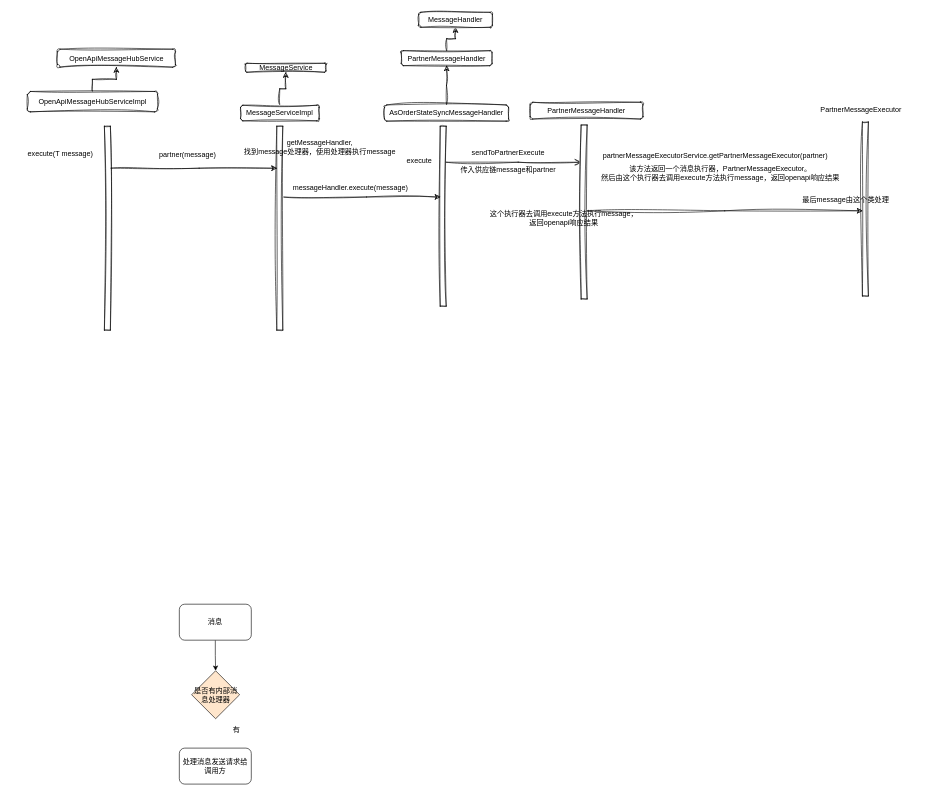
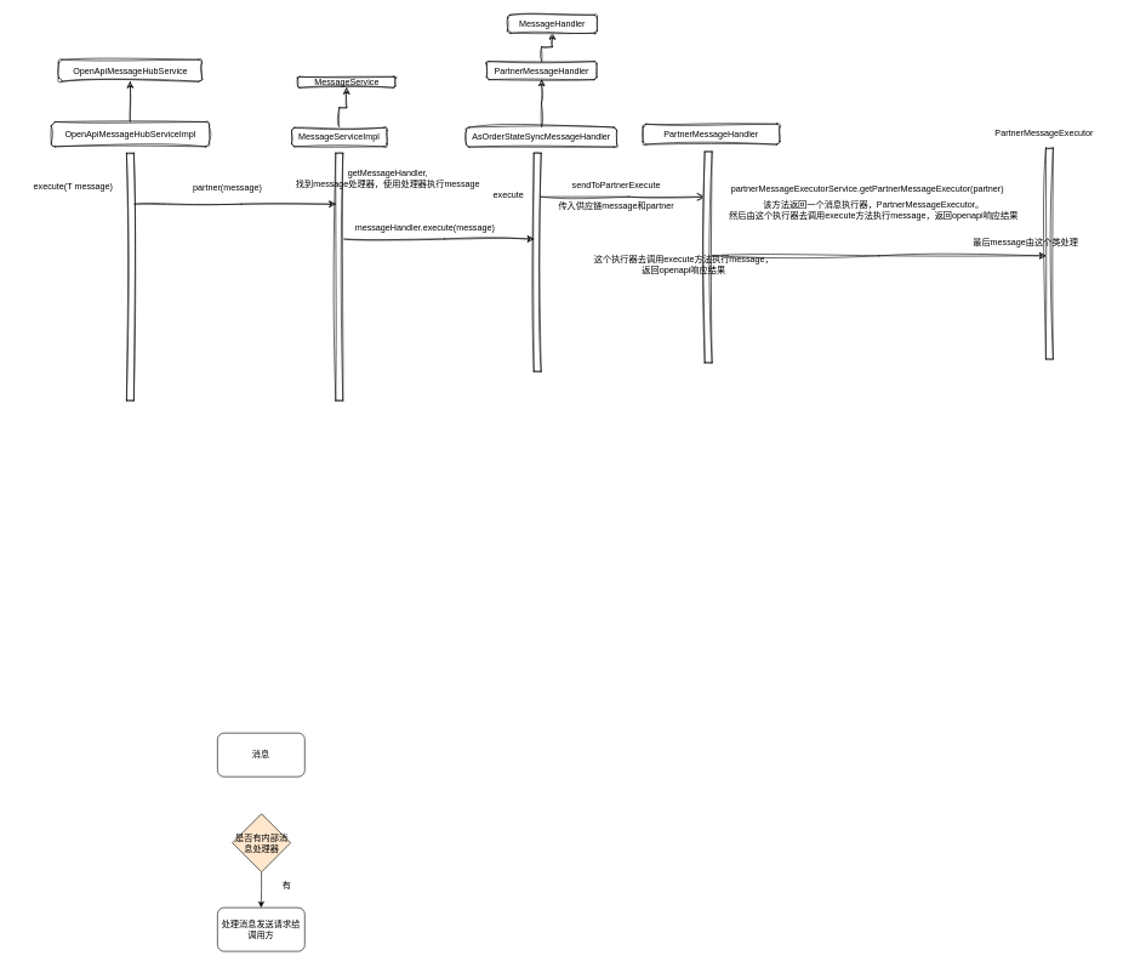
  <mxCell id="0" />
  <mxCell id="1" parent="0" />
  <mxCell id="2" value="" style="html=1;points=[];perimeter=orthogonalPerimeter;outlineConnect=0;targetShapes=umlLifeline;portConstraint=eastwest;newEdgeStyle={&quot;edgeStyle&quot;:&quot;elbowEdgeStyle&quot;,&quot;elbow&quot;:&quot;vertical&quot;,&quot;curved&quot;:0,&quot;rounded&quot;:0};labelBackgroundColor=none;sketch=1;curveFitting=1;jiggle=2;" parent="1" vertex="1"><mxGeometry x="733" y="210" width="10" height="300" as="geometry" /></mxCell>
  <mxCell id="3" value="" style="verticalAlign=bottom;endArrow=open;endSize=8;edgeStyle=elbowEdgeStyle;elbow=vertical;curved=0;rounded=0;labelBorderColor=none;labelBackgroundColor=none;sketch=1;curveFitting=1;jiggle=2;" parent="1" source="2" target="5" edge="1"><mxGeometry x="-0.174" y="20" relative="1" as="geometry"><mxPoint x="883" y="285" as="targetPoint" /><Array as="points"><mxPoint x="863" y="270" /></Array><mxPoint as="offset" /></mxGeometry></mxCell>
  <mxCell id="4" style="edgeStyle=elbowEdgeStyle;rounded=0;orthogonalLoop=1;jettySize=auto;html=1;elbow=vertical;curved=0;labelBackgroundColor=none;sketch=1;curveFitting=1;jiggle=2;" parent="1" source="5" target="11" edge="1"><mxGeometry relative="1" as="geometry" /></mxCell>
  <mxCell id="5" value="" style="html=1;points=[];perimeter=orthogonalPerimeter;outlineConnect=0;targetShapes=umlLifeline;portConstraint=eastwest;newEdgeStyle={&quot;edgeStyle&quot;:&quot;elbowEdgeStyle&quot;,&quot;elbow&quot;:&quot;vertical&quot;,&quot;curved&quot;:0,&quot;rounded&quot;:0};labelBackgroundColor=none;sketch=1;curveFitting=1;jiggle=2;" parent="1" vertex="1"><mxGeometry x="968" y="208" width="10" height="290" as="geometry" /></mxCell>
  <mxCell id="6" value="传入供应链message和partner" style="text;html=1;align=center;verticalAlign=middle;resizable=0;points=[];autosize=1;strokeColor=none;fillColor=none;labelBackgroundColor=none;sketch=1;curveFitting=1;jiggle=2;" parent="1" vertex="1"><mxGeometry x="757" y="270" width="177" height="26" as="geometry" /></mxCell>
  <mxCell id="7" value="partnerMessageExecutorService.getPartnerMessageExecutor(partner)" style="text;align=center;verticalAlign=middle;resizable=0;points=[];autosize=1;strokeColor=none;fillColor=none;labelBackgroundColor=none;sketch=1;curveFitting=1;jiggle=2;" parent="1" vertex="1"><mxGeometry x="957" y="229" width="470" height="60" as="geometry" /></mxCell>
  <mxCell id="8" value="该方法返回一个消息执行器，PartnerMessageExecutor。&lt;br&gt;然后由这个执行器去调用execute方法执行message，返回openapi响应结果" style="text;html=1;align=center;verticalAlign=middle;resizable=0;points=[];autosize=1;strokeColor=none;fillColor=none;labelBackgroundColor=none;sketch=1;curveFitting=1;jiggle=2;" parent="1" vertex="1"><mxGeometry x="990" y="268" width="420" height="40" as="geometry" /></mxCell>
  <mxCell id="9" value="execute" style="text;html=1;align=center;verticalAlign=middle;resizable=0;points=[];autosize=1;strokeColor=none;fillColor=none;labelBackgroundColor=none;sketch=1;curveFitting=1;jiggle=2;" parent="1" vertex="1"><mxGeometry x="668" y="255" width="60" height="26" as="geometry" /></mxCell>
  <mxCell id="10" value="sendToPartnerExecute" style="text;html=1;align=center;verticalAlign=middle;resizable=0;points=[];autosize=1;strokeColor=none;fillColor=none;labelBackgroundColor=none;sketch=1;curveFitting=1;jiggle=2;" parent="1" vertex="1"><mxGeometry x="776" y="242" width="139" height="26" as="geometry" /></mxCell>
  <mxCell id="11" value="" style="html=1;points=[];perimeter=orthogonalPerimeter;outlineConnect=0;targetShapes=umlLifeline;portConstraint=eastwest;newEdgeStyle={&quot;edgeStyle&quot;:&quot;elbowEdgeStyle&quot;,&quot;elbow&quot;:&quot;vertical&quot;,&quot;curved&quot;:0,&quot;rounded&quot;:0};labelBackgroundColor=none;sketch=1;curveFitting=1;jiggle=2;" parent="1" vertex="1"><mxGeometry x="1437" y="203" width="10" height="290" as="geometry" /></mxCell>
  <mxCell id="12" value="&lt;br&gt;这个执行器去调用execute方法执行message，&lt;br&gt;返回openapi响应结果" style="text;html=1;align=center;verticalAlign=middle;resizable=0;points=[];autosize=1;strokeColor=none;fillColor=none;labelBackgroundColor=none;sketch=1;curveFitting=1;jiggle=2;" parent="1" vertex="1"><mxGeometry x="806" y="328" width="265" height="55" as="geometry" /></mxCell>
  <mxCell id="13" value="PartnerMessageExecutor" style="text;align=center;verticalAlign=middle;resizable=0;points=[];autosize=1;strokeColor=none;fillColor=none;labelBackgroundColor=none;sketch=1;curveFitting=1;jiggle=2;" parent="1" vertex="1"><mxGeometry x="1349" y="153" width="172" height="57" as="geometry" /></mxCell>
  <mxCell id="14" value="最后message由这个类处理" style="text;html=1;align=center;verticalAlign=middle;resizable=0;points=[];autosize=1;strokeColor=none;fillColor=none;labelBackgroundColor=none;sketch=1;curveFitting=1;jiggle=2;" parent="1" vertex="1"><mxGeometry x="1327" y="320" width="163" height="26" as="geometry" /></mxCell>
  <mxCell id="15" style="edgeStyle=orthogonalEdgeStyle;rounded=0;orthogonalLoop=1;jettySize=auto;html=1;entryX=0.5;entryY=1;entryDx=0;entryDy=0;labelBackgroundColor=none;sketch=1;curveFitting=1;jiggle=2;" parent="1" source="16" target="20" edge="1"><mxGeometry relative="1" as="geometry" /></mxCell>
  <mxCell id="16" value="PartnerMessageHandler" style="rounded=1;whiteSpace=wrap;labelBackgroundColor=none;sketch=1;curveFitting=1;jiggle=2;" parent="1" vertex="1"><mxGeometry x="668" y="84" width="151.5" height="25" as="geometry" /></mxCell>
  <mxCell id="17" style="edgeStyle=orthogonalEdgeStyle;rounded=0;orthogonalLoop=1;jettySize=auto;html=1;entryX=0.5;entryY=1;entryDx=0;entryDy=0;labelBackgroundColor=none;sketch=1;curveFitting=1;jiggle=2;" parent="1" source="18" target="16" edge="1"><mxGeometry relative="1" as="geometry" /></mxCell>
  <mxCell id="18" value="AsOrderStateSyncMessageHandler" style="rounded=1;whiteSpace=wrap;html=1;labelBackgroundColor=none;sketch=1;curveFitting=1;jiggle=2;" parent="1" vertex="1"><mxGeometry x="640" y="174.5" width="207" height="27" as="geometry" /></mxCell>
  <mxCell id="19" value="PartnerMessageHandler" style="rounded=1;whiteSpace=wrap;html=1;labelBackgroundColor=none;sketch=1;curveFitting=1;jiggle=2;" parent="1" vertex="1"><mxGeometry x="883" y="170" width="188" height="28" as="geometry" /></mxCell>
  <mxCell id="20" value="MessageHandler" style="rounded=1;whiteSpace=wrap;html=1;labelBackgroundColor=none;sketch=1;curveFitting=1;jiggle=2;" parent="1" vertex="1"><mxGeometry x="697" y="20" width="123" height="25" as="geometry" /></mxCell>
  <mxCell id="21" style="edgeStyle=elbowEdgeStyle;rounded=0;orthogonalLoop=1;jettySize=auto;html=1;elbow=vertical;curved=0;labelBackgroundColor=none;sketch=1;curveFitting=1;jiggle=2;" parent="1" source="22" target="2" edge="1"><mxGeometry relative="1" as="geometry"><Array as="points"><mxPoint x="610" y="328" /></Array></mxGeometry></mxCell>
  <mxCell id="22" value="" style="html=1;points=[];perimeter=orthogonalPerimeter;outlineConnect=0;targetShapes=umlLifeline;portConstraint=eastwest;newEdgeStyle={&quot;edgeStyle&quot;:&quot;elbowEdgeStyle&quot;,&quot;elbow&quot;:&quot;vertical&quot;,&quot;curved&quot;:0,&quot;rounded&quot;:0};labelBackgroundColor=none;sketch=1;curveFitting=1;jiggle=2;" parent="1" vertex="1"><mxGeometry x="460.5" y="210" width="10" height="340" as="geometry" /></mxCell>
  <mxCell id="23" style="edgeStyle=orthogonalEdgeStyle;rounded=0;orthogonalLoop=1;jettySize=auto;html=1;entryX=0.5;entryY=1;entryDx=0;entryDy=0;labelBackgroundColor=none;sketch=1;curveFitting=1;jiggle=2;" parent="1" source="24" target="25" edge="1"><mxGeometry relative="1" as="geometry" /></mxCell>
  <mxCell id="24" value="MessageServiceImpl" style="rounded=1;whiteSpace=wrap;html=1;labelBackgroundColor=none;sketch=1;curveFitting=1;jiggle=2;" parent="1" vertex="1"><mxGeometry x="400" y="175" width="131" height="26" as="geometry" /></mxCell>
  <mxCell id="25" value="MessageService" style="rounded=1;whiteSpace=wrap;labelBackgroundColor=none;sketch=1;curveFitting=1;jiggle=2;" parent="1" vertex="1"><mxGeometry x="408.5" y="105" width="134" height="15" as="geometry" /></mxCell>
  <mxCell id="26" style="edgeStyle=orthogonalEdgeStyle;rounded=0;orthogonalLoop=1;jettySize=auto;html=1;labelBackgroundColor=none;sketch=1;curveFitting=1;jiggle=2;" parent="1" source="27" target="30" edge="1"><mxGeometry relative="1" as="geometry" /></mxCell>
- <mxCell id="27" value="OpenApiMessageHubServiceImpl" style="rounded=1;whiteSpace=wrap;labelBackgroundColor=none;sketch=1;curveFitting=1;jiggle=2;" parent="1" vertex="1"><mxGeometry x="44.5" y="152" width="217" height="34" as="geometry" /></mxCell>
+ <mxCell id="27" value="OpenApiMessageHubServiceImpl" style="rounded=1;whiteSpace=wrap;labelBackgroundColor=none;sketch=1;curveFitting=1;jiggle=2;" parent="1" vertex="1"><mxGeometry x="69.5" y="167" width="217" height="34" as="geometry" /></mxCell>
  <mxCell id="28" style="edgeStyle=elbowEdgeStyle;rounded=0;orthogonalLoop=1;jettySize=auto;html=1;elbow=vertical;curved=0;labelBackgroundColor=none;sketch=1;curveFitting=1;jiggle=2;" parent="1" source="29" target="22" edge="1"><mxGeometry relative="1" as="geometry"><Array as="points"><mxPoint x="331" y="280" /></Array></mxGeometry></mxCell>
  <mxCell id="29" value="" style="html=1;points=[];perimeter=orthogonalPerimeter;outlineConnect=0;targetShapes=umlLifeline;portConstraint=eastwest;newEdgeStyle={&quot;edgeStyle&quot;:&quot;elbowEdgeStyle&quot;,&quot;elbow&quot;:&quot;vertical&quot;,&quot;curved&quot;:0,&quot;rounded&quot;:0};labelBackgroundColor=none;sketch=1;curveFitting=1;jiggle=2;" parent="1" vertex="1"><mxGeometry x="173" y="210" width="10" height="340" as="geometry" /></mxCell>
- <mxCell id="30" value="OpenApiMessageHubService" style="rounded=1;whiteSpace=wrap;labelBackgroundColor=none;sketch=1;curveFitting=1;jiggle=2;" parent="1" vertex="1"><mxGeometry x="94.5" y="81.5" width="197" height="30" as="geometry" /></mxCell>
+ <mxCell id="30" value="OpenApiMessageHubService" style="rounded=1;whiteSpace=wrap;labelBackgroundColor=none;sketch=1;curveFitting=1;jiggle=2;" parent="1" vertex="1"><mxGeometry x="79.5" y="81.5" width="197" height="30" as="geometry" /></mxCell>
  <mxCell id="31" value="execute(T message)" style="text;align=center;verticalAlign=middle;resizable=0;points=[];autosize=1;strokeColor=none;fillColor=none;labelBackgroundColor=none;sketch=1;curveFitting=1;jiggle=2;" parent="1" vertex="1"><mxGeometry x="20" y="242" width="160" height="26" as="geometry" /></mxCell>
  <mxCell id="32" value="getMessageHandler,&#10;找到message处理器，使用处理器执行message" style="text;align=center;verticalAlign=middle;resizable=0;points=[];autosize=1;strokeColor=none;fillColor=none;labelBackgroundColor=none;sketch=1;curveFitting=1;jiggle=2;" parent="1" vertex="1"><mxGeometry x="397" y="224" width="271" height="41" as="geometry" /></mxCell>
  <mxCell id="33" value="partner(message)" style="text;align=center;verticalAlign=middle;resizable=0;points=[];autosize=1;strokeColor=none;fillColor=none;labelBackgroundColor=none;sketch=1;curveFitting=1;jiggle=2;" parent="1" vertex="1"><mxGeometry x="247" y="229" width="130" height="57" as="geometry" /></mxCell>
  <mxCell id="34" value="messageHandler.execute(message)" style="text;html=1;align=center;verticalAlign=middle;resizable=0;points=[];autosize=1;strokeColor=none;fillColor=none;labelBackgroundColor=none;sketch=1;curveFitting=1;jiggle=2;" parent="1" vertex="1"><mxGeometry x="478" y="300" width="210" height="26" as="geometry" /></mxCell>
- <mxCell id="35" style="edgeStyle=orthogonalEdgeStyle;rounded=0;orthogonalLoop=1;jettySize=auto;html=1;entryX=0.5;entryY=0;entryDx=0;entryDy=0;" parent="1" source="36" target="38" edge="1"><mxGeometry relative="1" as="geometry"><mxPoint x="358" y="1146" as="targetPoint" /></mxGeometry></mxCell>
  <mxCell id="36" value="消息" style="rounded=1;whiteSpace=wrap;html=1;" parent="1" vertex="1"><mxGeometry x="298" y="1007" width="120" height="60" as="geometry" /></mxCell>
+ <mxCell id="37" style="edgeStyle=orthogonalEdgeStyle;rounded=0;orthogonalLoop=1;jettySize=auto;html=1;exitX=0.5;exitY=1;exitDx=0;exitDy=0;entryX=0.5;entryY=0;entryDx=0;entryDy=0;" parent="1" source="38" target="39" edge="1"><mxGeometry relative="1" as="geometry" /></mxCell>
  <mxCell id="38" value="是否有内部消息处理器" style="rhombus;whiteSpace=wrap;html=1;fillColor=#ffe6cc;" parent="1" vertex="1"><mxGeometry x="318.5" y="1118" width="80" height="80" as="geometry" /></mxCell>
  <mxCell id="39" value="处理消息发送请求给调用方" style="rounded=1;whiteSpace=wrap;html=1;" parent="1" vertex="1"><mxGeometry x="298" y="1247" width="120" height="60" as="geometry" /></mxCell>
  <mxCell id="40" value="有" style="text;html=1;align=center;verticalAlign=middle;resizable=0;points=[];autosize=1;strokeColor=none;fillColor=none;" parent="1" vertex="1"><mxGeometry x="378" y="1203" width="30" height="26" as="geometry" /></mxCell>
